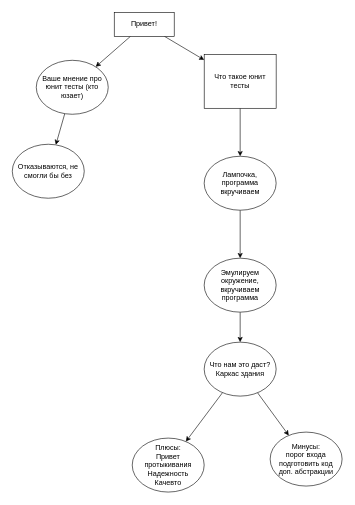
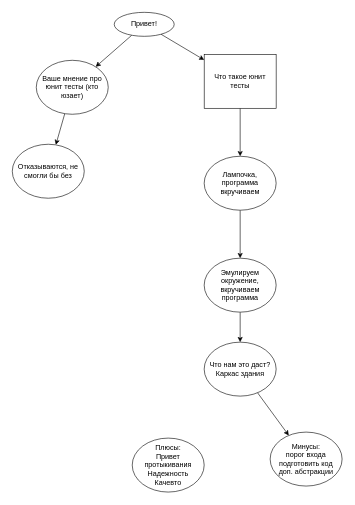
  <mxCell id="0" />
  <mxCell id="1" parent="0" />
  <mxCell id="2" value="" style="rounded=0;orthogonalLoop=1;jettySize=auto;html=1;" parent="1" source="4" target="6" edge="1"><mxGeometry relative="1" as="geometry" /></mxCell>
  <mxCell id="3" value="" style="edgeStyle=none;rounded=0;orthogonalLoop=1;jettySize=auto;html=1;" parent="1" source="4" target="9" edge="1"><mxGeometry relative="1" as="geometry" /></mxCell>
- <mxCell id="4" value="Привет!" style="whiteSpace=wrap;html=1;rounded=0;" parent="1" vertex="1"><mxGeometry x="190" y="20" width="100" height="40" as="geometry" /></mxCell>
+ <mxCell id="4" value="Привет!" style="ellipse;whiteSpace=wrap;html=1;" parent="1" vertex="1"><mxGeometry x="190" y="20" width="100" height="40" as="geometry" /></mxCell>
  <mxCell id="5" value="" style="edgeStyle=none;rounded=0;orthogonalLoop=1;jettySize=auto;html=1;" parent="1" source="6" target="7" edge="1"><mxGeometry relative="1" as="geometry" /></mxCell>
  <mxCell id="6" value="Ваше мнение про юнит тесты (кто юзает)" style="ellipse;whiteSpace=wrap;html=1;" parent="1" vertex="1"><mxGeometry x="60" y="100" width="120" height="90" as="geometry" /></mxCell>
  <mxCell id="7" value="Отказываются, не смогли бы без" style="ellipse;whiteSpace=wrap;html=1;" parent="1" vertex="1"><mxGeometry x="20" y="240" width="120" height="90" as="geometry" /></mxCell>
  <mxCell id="8" value="" style="edgeStyle=none;rounded=0;orthogonalLoop=1;jettySize=auto;html=1;" parent="1" source="9" target="11" edge="1"><mxGeometry relative="1" as="geometry" /></mxCell>
  <mxCell id="9" value="Что такое юнит тесты" style="whiteSpace=wrap;html=1;rounded=0;" parent="1" vertex="1"><mxGeometry x="340" y="90" width="120" height="90" as="geometry" /></mxCell>
  <mxCell id="10" value="" style="edgeStyle=none;rounded=0;orthogonalLoop=1;jettySize=auto;html=1;" parent="1" source="11" target="13" edge="1"><mxGeometry relative="1" as="geometry" /></mxCell>
  <mxCell id="11" value="Лампочка, программа вкручиваем" style="ellipse;whiteSpace=wrap;html=1;" parent="1" vertex="1"><mxGeometry x="340" y="260" width="120" height="90" as="geometry" /></mxCell>
  <mxCell id="12" value="" style="edgeStyle=none;rounded=0;orthogonalLoop=1;jettySize=auto;html=1;" parent="1" source="13" target="16" edge="1"><mxGeometry relative="1" as="geometry" /></mxCell>
  <mxCell id="13" value="Эмулируем окружение, вкручиваем программа" style="ellipse;whiteSpace=wrap;html=1;" parent="1" vertex="1"><mxGeometry x="340" y="430" width="120" height="90" as="geometry" /></mxCell>
- <mxCell id="14" value="" style="edgeStyle=none;rounded=0;orthogonalLoop=1;jettySize=auto;html=1;" parent="1" source="16" target="17" edge="1"><mxGeometry relative="1" as="geometry" /></mxCell>
  <mxCell id="15" value="" style="edgeStyle=none;rounded=0;orthogonalLoop=1;jettySize=auto;html=1;" parent="1" source="16" target="18" edge="1"><mxGeometry relative="1" as="geometry" /></mxCell>
  <mxCell id="16" value="Что нам это даст?&lt;br&gt;Каркас здания" style="ellipse;whiteSpace=wrap;html=1;" parent="1" vertex="1"><mxGeometry x="340" y="570" width="120" height="90" as="geometry" /></mxCell>
  <mxCell id="17" value="Плюсы:&lt;br&gt;Привет протыкивания&lt;br&gt;Надежность&lt;br&gt;Качевто" style="ellipse;whiteSpace=wrap;html=1;" parent="1" vertex="1"><mxGeometry x="220" y="730" width="120" height="90" as="geometry" /></mxCell>
  <mxCell id="18" value="Минусы:&lt;br&gt;порог входа&lt;br&gt;подготовить код&lt;br&gt;доп. абстракции" style="ellipse;whiteSpace=wrap;html=1;" parent="1" vertex="1"><mxGeometry x="450" y="720" width="120" height="90" as="geometry" /></mxCell>
